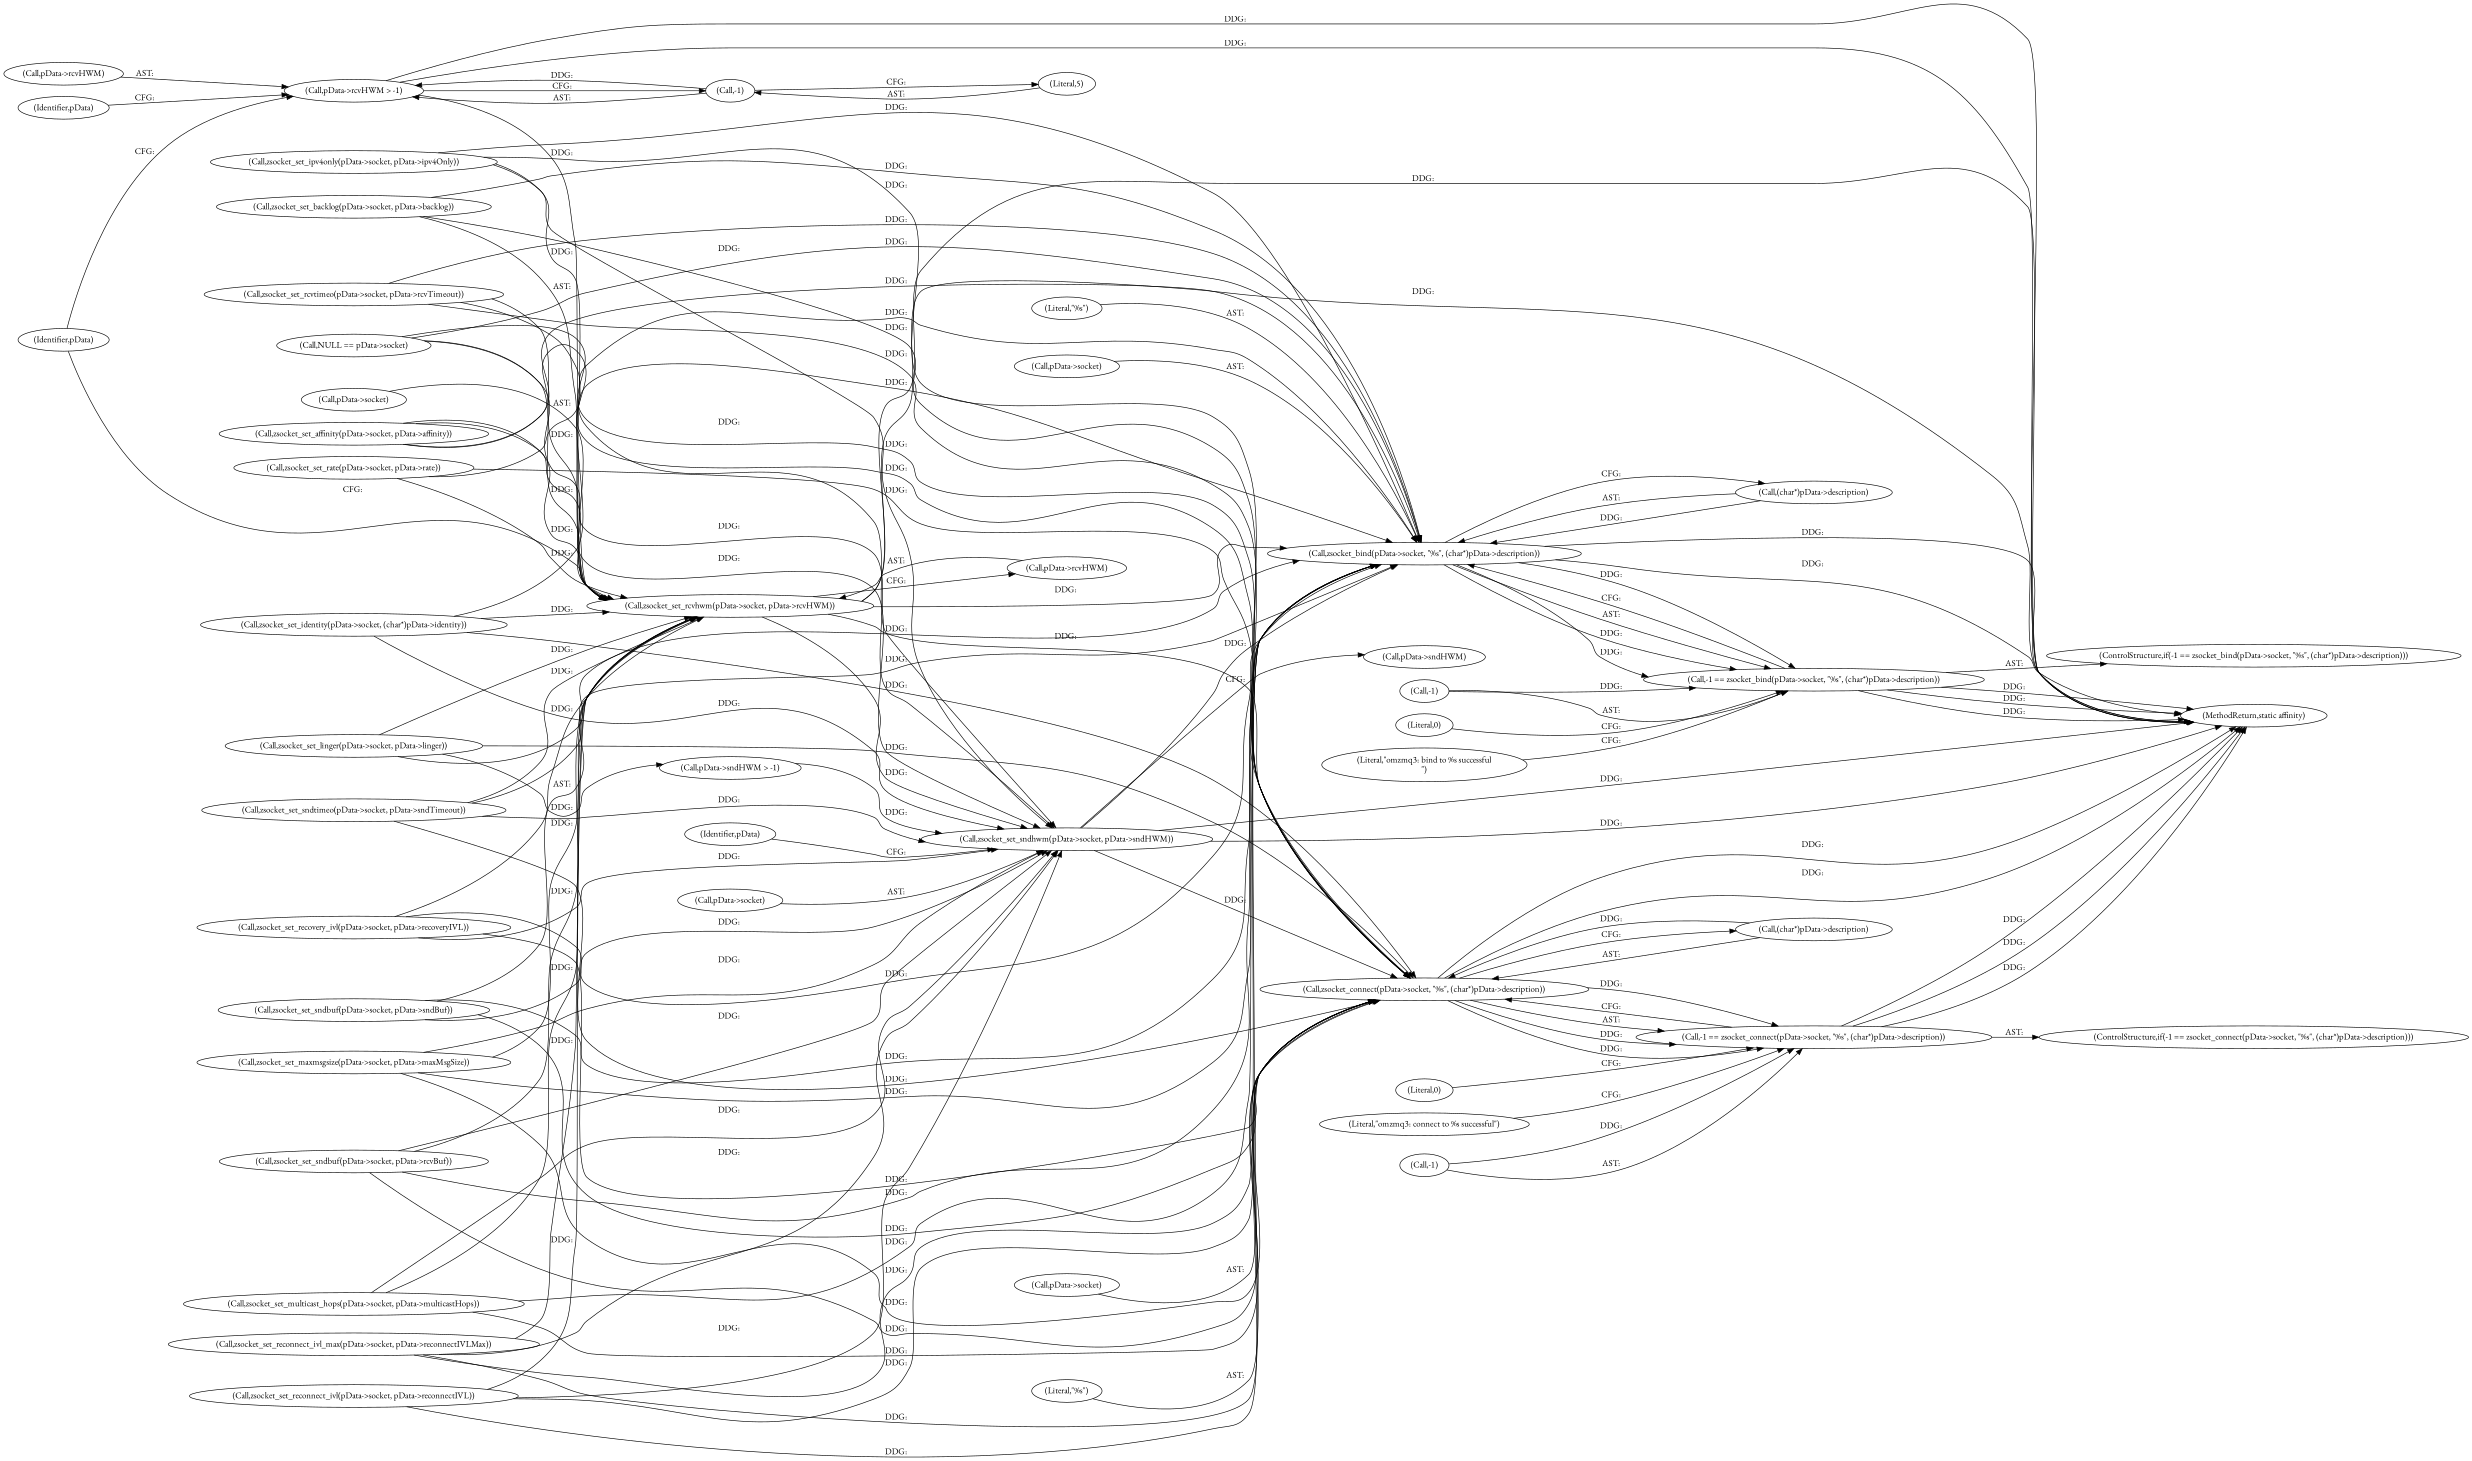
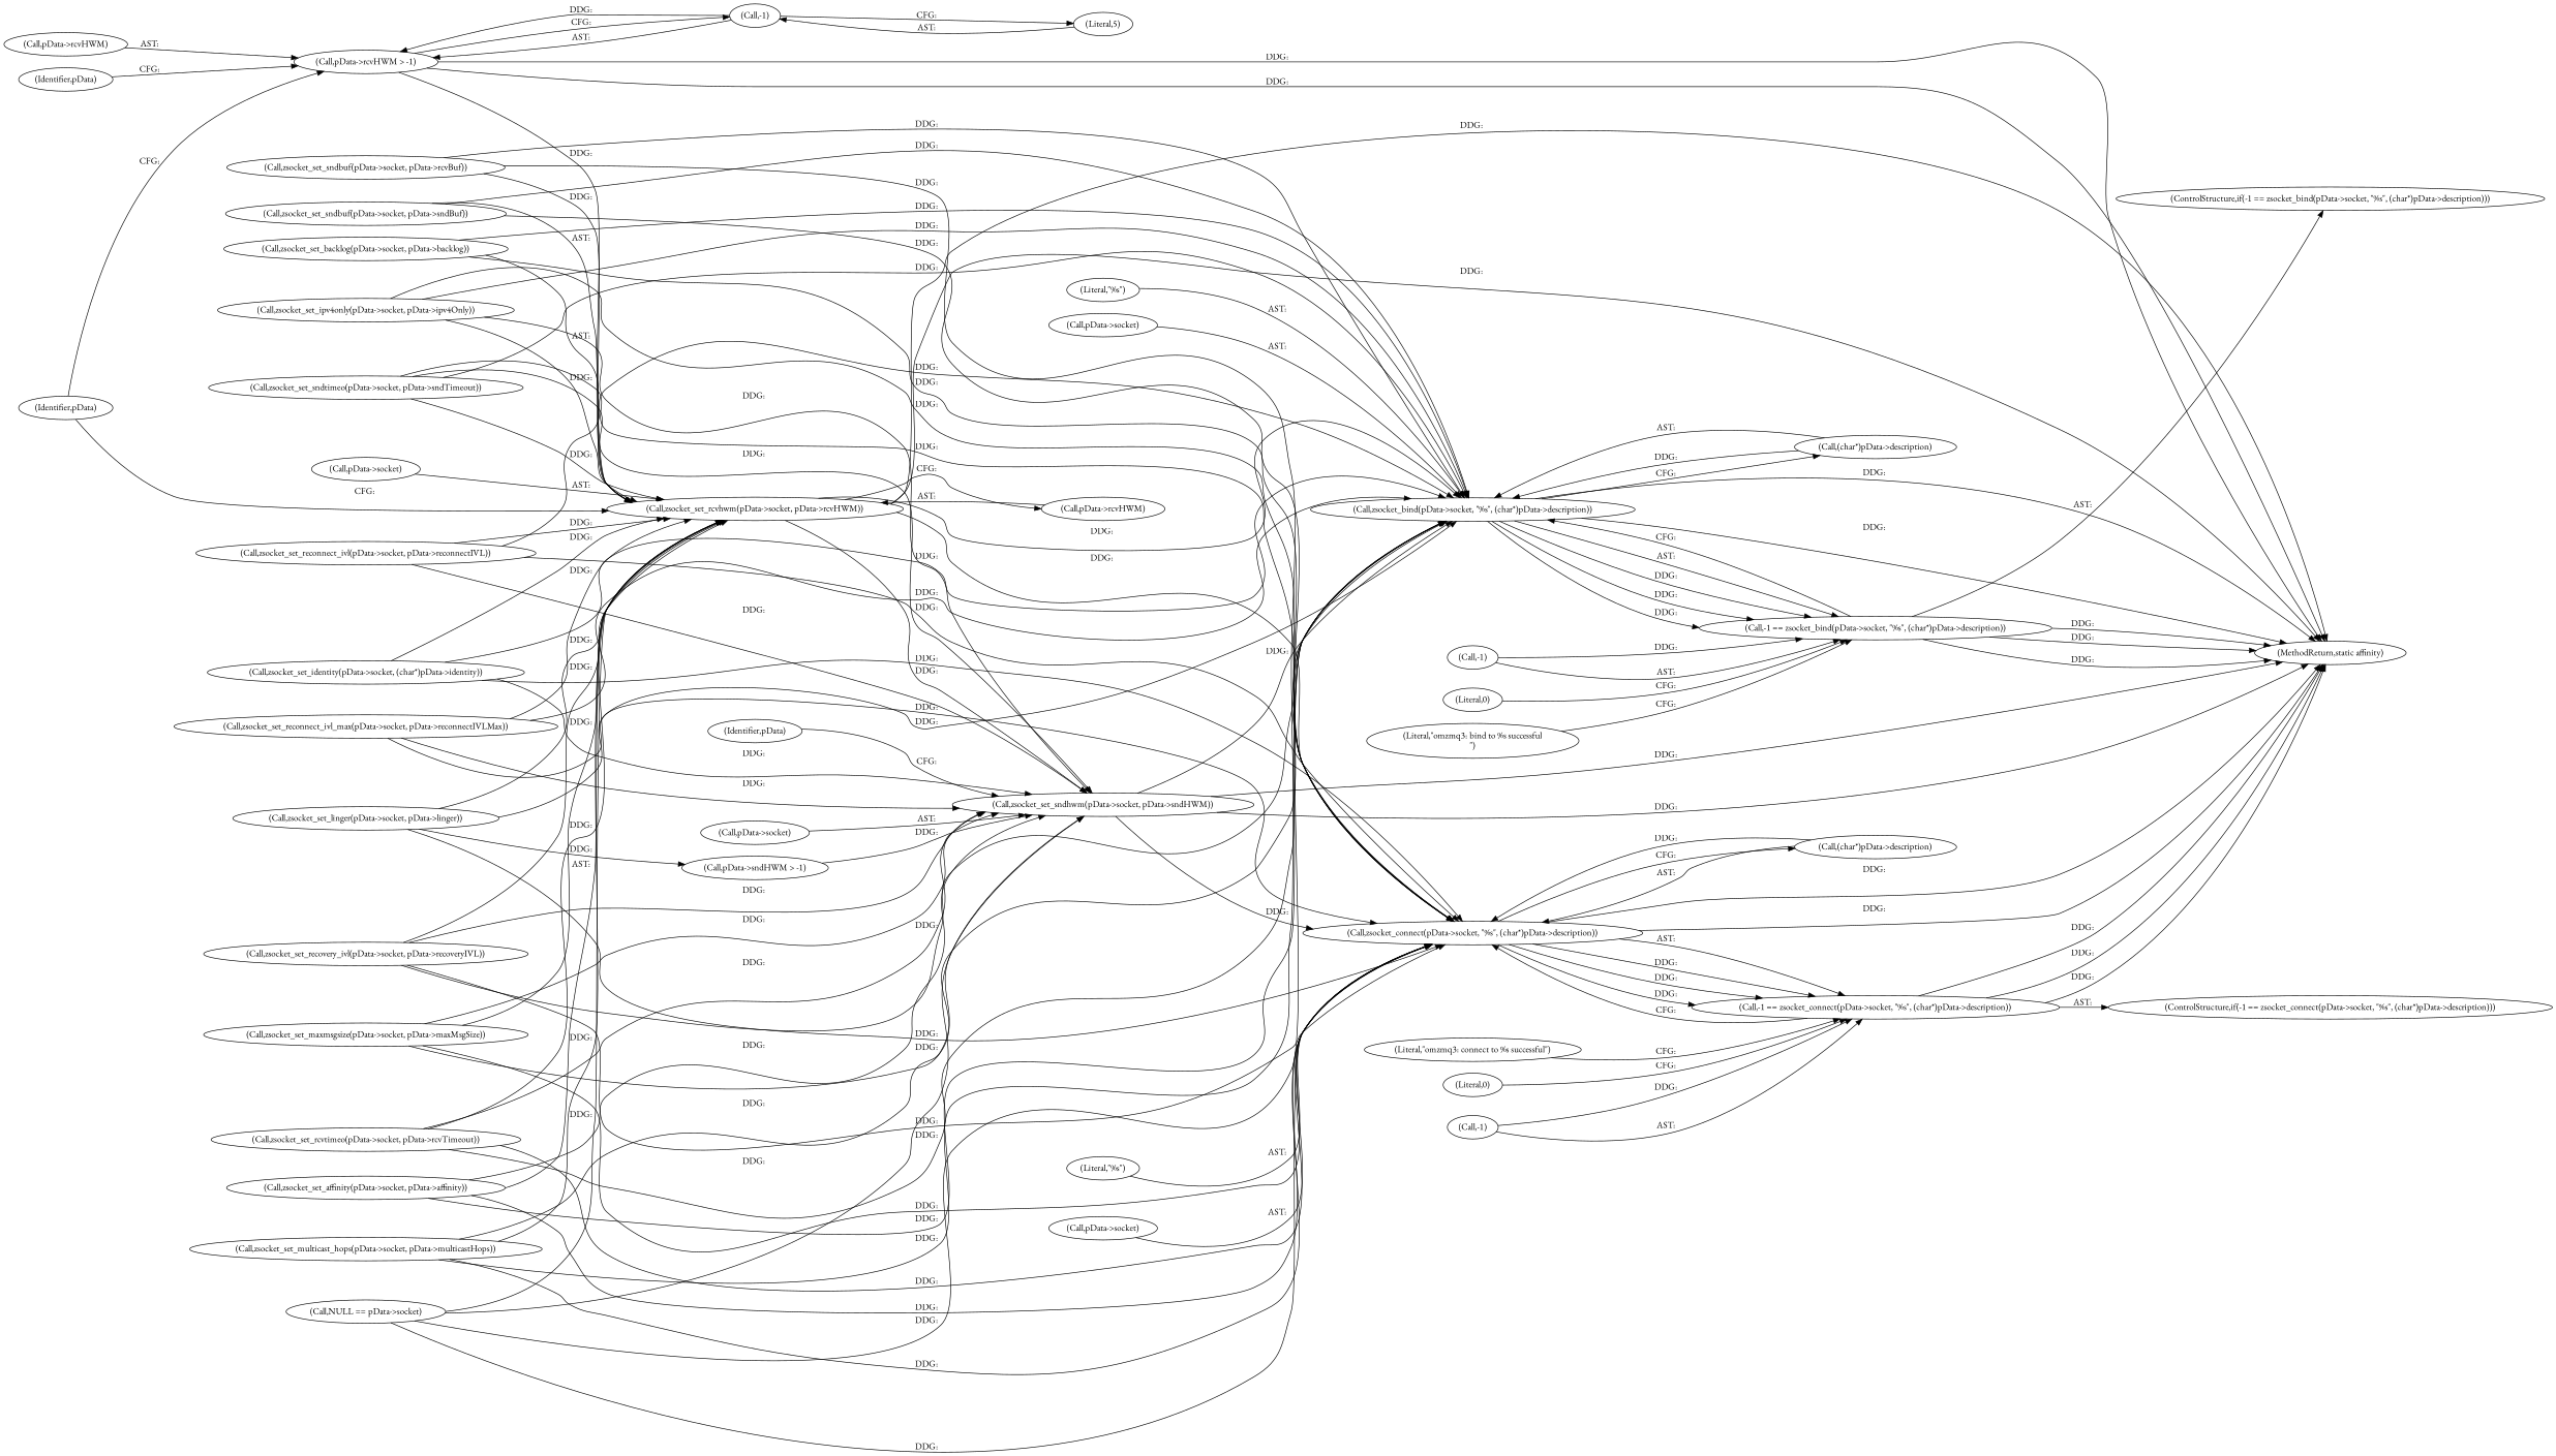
  digraph {
    fontname="EB Garamond"
    rankdir=LR
    node [fontname="EB Garamond"]
    edge [fontname="EB Garamond"]
    n1 [label="(Call,pData->rcvHWM > -1)"]
    n2 [label="(Call,-1)"]
    n3 [label="(Call,zsocket_set_rcvhwm(pData->socket, pData->rcvHWM))"]
    n4 [label="(MethodReturn,static affinity)"]
    n5 [label="(Literal,5)"]
    n6 [label="(Call,zsocket_set_sndhwm(pData->socket, pData->sndHWM))"]
    n7 [label="(Call,zsocket_bind(pData->socket, \"%s\", (char*)pData->description))"]
    n8 [label="(Call,zsocket_connect(pData->socket, \"%s\", (char*)pData->description))"]
    n9 [label="(Call,pData->rcvHWM)"]
-   n10 [label="(Call,pData->sndHWM)"]
    n11 [label="(Call,-1 == zsocket_bind(pData->socket, \"%s\", (char*)pData->description))"]
    n12 [label="(Call,(char*)pData->description)"]
    n13 [label="(Call,-1 == zsocket_connect(pData->socket, \"%s\", (char*)pData->description))"]
    n14 [label="(Call,(char*)pData->description)"]
    n15 [label="(ControlStructure,if(-1 == zsocket_bind(pData->socket, \"%s\", (char*)pData->description)))"]
    n16 [label="(ControlStructure,if(-1 == zsocket_connect(pData->socket, \"%s\", (char*)pData->description)))"]
    n17 [label="(Call,-1)"]
    n18 [label="(Identifier,pData)"]
    n19 [label="(Call,zsocket_set_rcvtimeo(pData->socket, pData->rcvTimeout))"]
    n20 [label="(Literal,\"%s\")"]
    n21 [label="(Literal,\"%s\")"]
    n22 [label="(Call,zsocket_set_linger(pData->socket, pData->linger))"]
    n23 [label="(Call,pData->sndHWM > -1)"]
    n24 [label="(Call,zsocket_set_recovery_ivl(pData->socket, pData->recoveryIVL))"]
    n25 [label="(Call,zsocket_set_backlog(pData->socket, pData->backlog))"]
    n26 [label="(Call,zsocket_set_maxmsgsize(pData->socket, pData->maxMsgSize))"]
-   n27 [label="(Call,zsocket_set_rate(pData->socket, pData->rate))"]
    n28 [label="(Literal,0)"]
    n29 [label="(Call,zsocket_set_sndbuf(pData->socket, pData->rcvBuf))"]
    n30 [label="(Call,pData->socket)"]
    n31 [label="(Identifier,pData)"]
    n32 [label="(Call,pData->rcvHWM)"]
    n33 [label="(Call,pData->socket)"]
    n34 [label="(Literal,0)"]
    n35 [label="(Call,zsocket_set_reconnect_ivl_max(pData->socket, pData->reconnectIVLMax))"]
    n36 [label="(Call,pData->socket)"]
    n37 [label="(Identifier,pData)"]
    n38 [label="(Call,zsocket_set_reconnect_ivl(pData->socket, pData->reconnectIVL))"]
    n39 [label="(Call,zsocket_set_ipv4only(pData->socket, pData->ipv4Only))"]
    n40 [label="(Literal,\"omzmq3: connect to %s successful\")"]
    n41 [label="(Call,NULL == pData->socket)"]
    n42 [label="(Call,-1)"]
    n43 [label="(Call,zsocket_set_sndtimeo(pData->socket, pData->sndTimeout))"]
    n44 [label="(Call,zsocket_set_identity(pData->socket, (char*)pData->identity))"]
    n45 [label="(Call,zsocket_set_affinity(pData->socket, pData->affinity))"]
    n46 [label="(Call,pData->socket)"]
    n47 [label="(Literal,\"omzmq3: bind to %s successful\n\")"]
    n48 [label="(Call,zsocket_set_multicast_hops(pData->socket, pData->multicastHops))"]
    n49 [label="(Call,zsocket_set_sndbuf(pData->socket, pData->sndBuf))"]
    n1 -> n2 [label="CFG: "]
    n1 -> n3 [label="DDG: "]
    n1 -> n4 [label="DDG: "]
    n1 -> n4 [label="DDG: "]
    n2 -> n1 [label="AST: "]
    n2 -> n1 [label="DDG: "]
    n2 -> n5 [label="CFG: "]
    n3 -> n4 [label="DDG: "]
    n3 -> n4 [label="DDG: "]
    n3 -> n6 [label="DDG: "]
    n3 -> n7 [label="DDG: "]
    n3 -> n8 [label="DDG: "]
    n3 -> n9 [label="CFG: "]
    n5 -> n2 [label="AST: "]
    n6 -> n4 [label="DDG: "]
    n6 -> n4 [label="DDG: "]
    n6 -> n7 [label="DDG: "]
    n6 -> n8 [label="DDG: "]
-   n6 -> n10 [label="CFG: "]
    n7 -> n4 [label="DDG: "]
    n7 -> n4 [label="DDG: "]
    n7 -> n11 [label="AST: "]
    n7 -> n11 [label="DDG: "]
    n7 -> n11 [label="DDG: "]
    n7 -> n11 [label="DDG: "]
    n7 -> n12 [label="CFG: "]
    n8 -> n4 [label="DDG: "]
    n8 -> n4 [label="DDG: "]
    n8 -> n13 [label="AST: "]
    n8 -> n13 [label="DDG: "]
    n8 -> n13 [label="DDG: "]
    n8 -> n13 [label="DDG: "]
    n8 -> n14 [label="CFG: "]
    n9 -> n3 [label="AST: "]
    n11 -> n4 [label="DDG: "]
    n11 -> n4 [label="DDG: "]
    n11 -> n4 [label="DDG: "]
    n11 -> n7 [label="CFG: "]
    n11 -> n15 [label="AST: "]
    n12 -> n7 [label="AST: "]
    n12 -> n7 [label="DDG: "]
    n13 -> n4 [label="DDG: "]
    n13 -> n4 [label="DDG: "]
    n13 -> n4 [label="DDG: "]
    n13 -> n8 [label="CFG: "]
    n13 -> n16 [label="AST: "]
    n14 -> n8 [label="AST: "]
    n14 -> n8 [label="DDG: "]
    n17 -> n11 [label="AST: "]
    n17 -> n11 [label="DDG: "]
    n18 -> n1 [label="CFG: "]
    n18 -> n3 [label="CFG: "]
    n19 -> n3 [label="DDG: "]
    n19 -> n6 [label="DDG: "]
    n19 -> n7 [label="DDG: "]
    n19 -> n8 [label="DDG: "]
    n20 -> n8 [label="AST: "]
    n21 -> n7 [label="AST: "]
    n22 -> n3 [label="DDG: "]
    n22 -> n7 [label="DDG: "]
    n22 -> n8 [label="DDG: "]
    n22 -> n23 [label="DDG: "]
    n23 -> n6 [label="DDG: "]
    n24 -> n3 [label="DDG: "]
    n24 -> n6 [label="DDG: "]
    n24 -> n7 [label="DDG: "]
    n24 -> n8 [label="DDG: "]
    n25 -> n3 [label="AST: "]
    n25 -> n7 [label="DDG: "]
    n25 -> n8 [label="DDG: "]
    n26 -> n3 [label="DDG: "]
    n26 -> n6 [label="DDG: "]
    n26 -> n7 [label="DDG: "]
    n26 -> n8 [label="DDG: "]
-   n27 -> n3 [label="DDG: "]
-   n27 -> n7 [label="DDG: "]
-   n27 -> n8 [label="DDG: "]
    n28 -> n13 [label="CFG: "]
    n29 -> n3 [label="DDG: "]
-   n29 -> n6 [label="DDG: "]
    n29 -> n7 [label="DDG: "]
    n29 -> n8 [label="DDG: "]
    n30 -> n8 [label="AST: "]
    n31 -> n1 [label="CFG: "]
    n32 -> n1 [label="AST: "]
    n33 -> n7 [label="AST: "]
    n34 -> n11 [label="CFG: "]
    n35 -> n3 [label="DDG: "]
    n35 -> n6 [label="DDG: "]
    n35 -> n7 [label="DDG: "]
    n35 -> n8 [label="DDG: "]
    n36 -> n3 [label="AST: "]
    n37 -> n6 [label="CFG: "]
    n38 -> n3 [label="DDG: "]
    n38 -> n6 [label="DDG: "]
    n38 -> n7 [label="DDG: "]
    n38 -> n8 [label="DDG: "]
    n39 -> n3 [label="DDG: "]
    n39 -> n6 [label="DDG: "]
    n39 -> n7 [label="DDG: "]
    n39 -> n8 [label="DDG: "]
    n40 -> n13 [label="CFG: "]
    n41 -> n3 [label="DDG: "]
    n41 -> n6 [label="DDG: "]
    n41 -> n7 [label="DDG: "]
    n41 -> n8 [label="DDG: "]
    n42 -> n13 [label="AST: "]
    n42 -> n13 [label="DDG: "]
    n43 -> n3 [label="DDG: "]
    n43 -> n6 [label="DDG: "]
    n43 -> n7 [label="DDG: "]
    n43 -> n8 [label="DDG: "]
    n44 -> n3 [label="DDG: "]
    n44 -> n6 [label="DDG: "]
    n44 -> n7 [label="DDG: "]
    n44 -> n8 [label="DDG: "]
-   n45 -> n3 [label="DDG: "]
+   n45 -> n3 [label="AST: "]
    n45 -> n6 [label="DDG: "]
    n45 -> n7 [label="DDG: "]
    n45 -> n8 [label="DDG: "]
    n46 -> n6 [label="AST: "]
    n47 -> n11 [label="CFG: "]
    n48 -> n3 [label="DDG: "]
    n48 -> n6 [label="DDG: "]
    n48 -> n7 [label="DDG: "]
    n48 -> n8 [label="DDG: "]
    n49 -> n3 [label="AST: "]
-   n49 -> n6 [label="DDG: "]
    n49 -> n7 [label="DDG: "]
    n49 -> n8 [label="DDG: "]
  }
